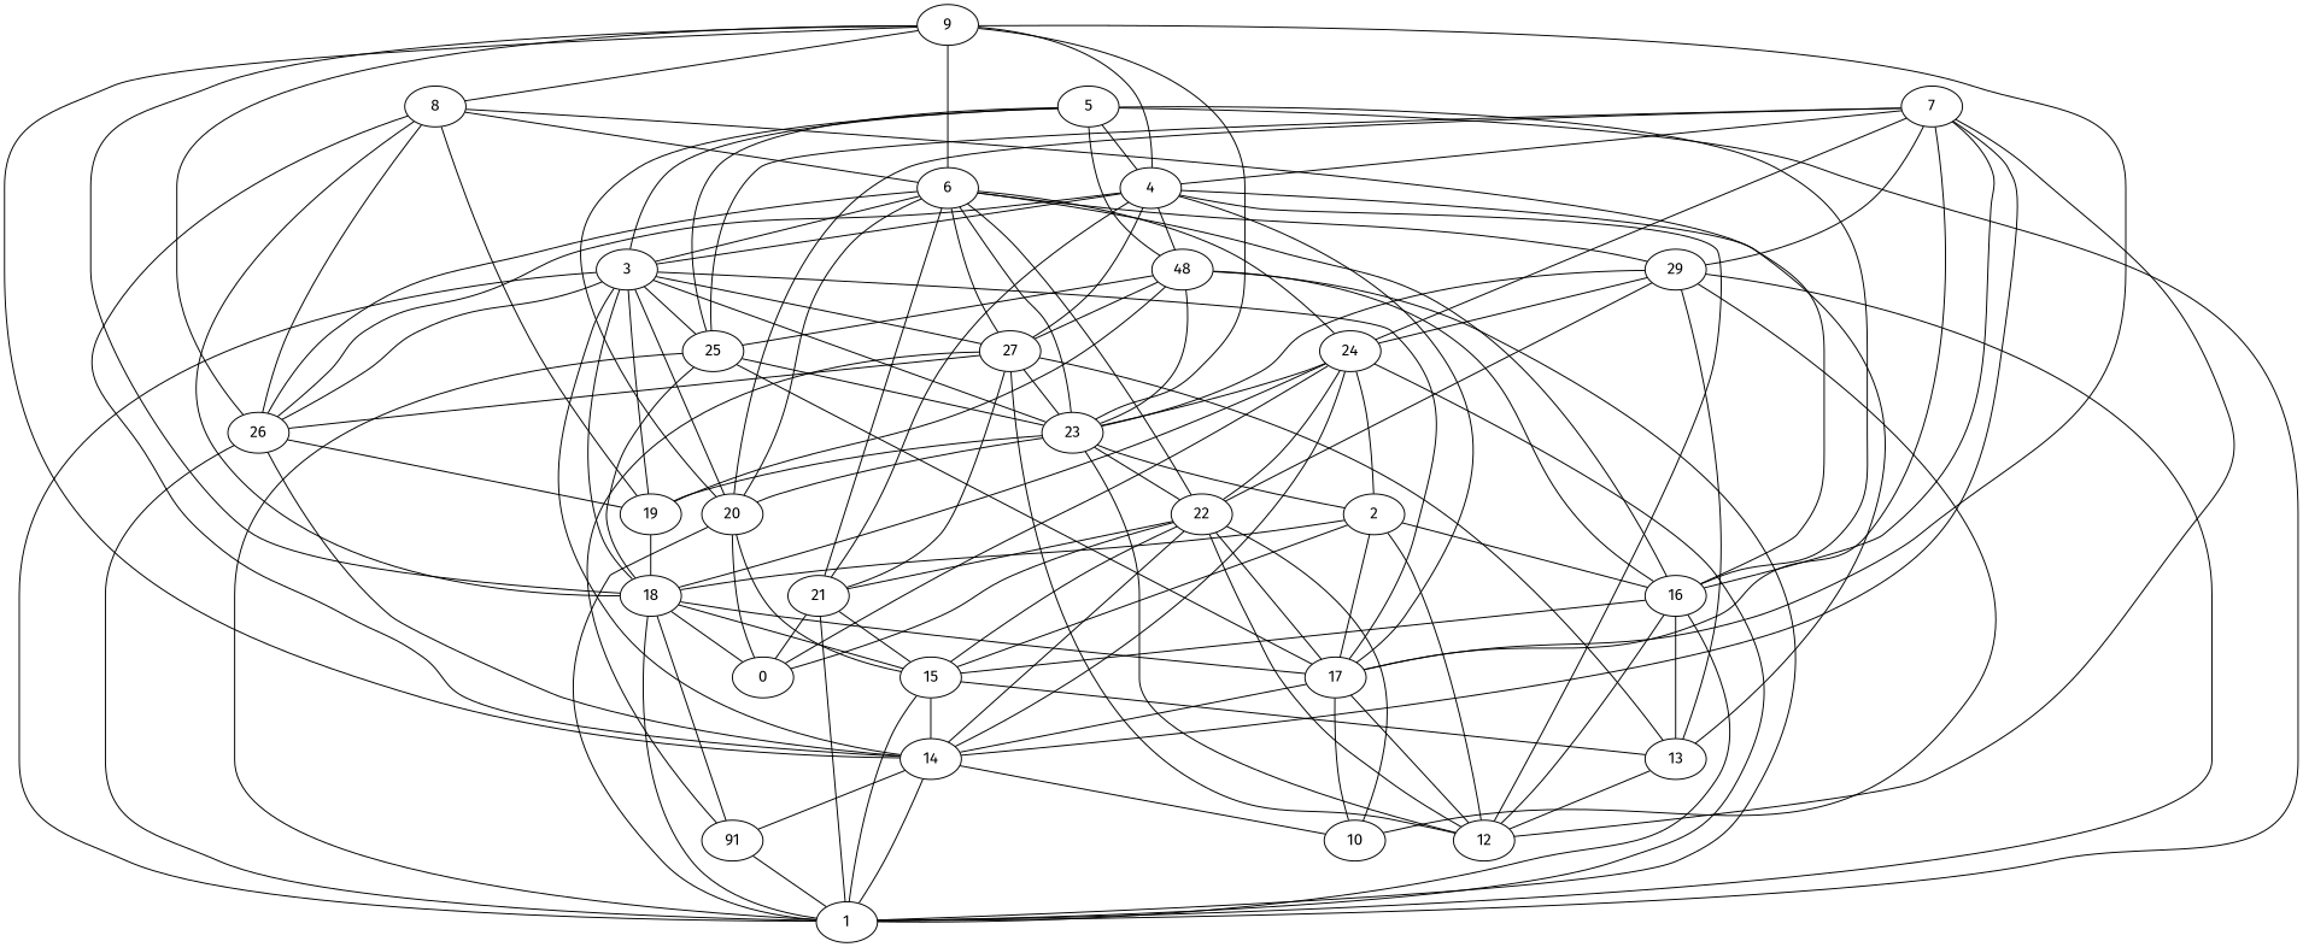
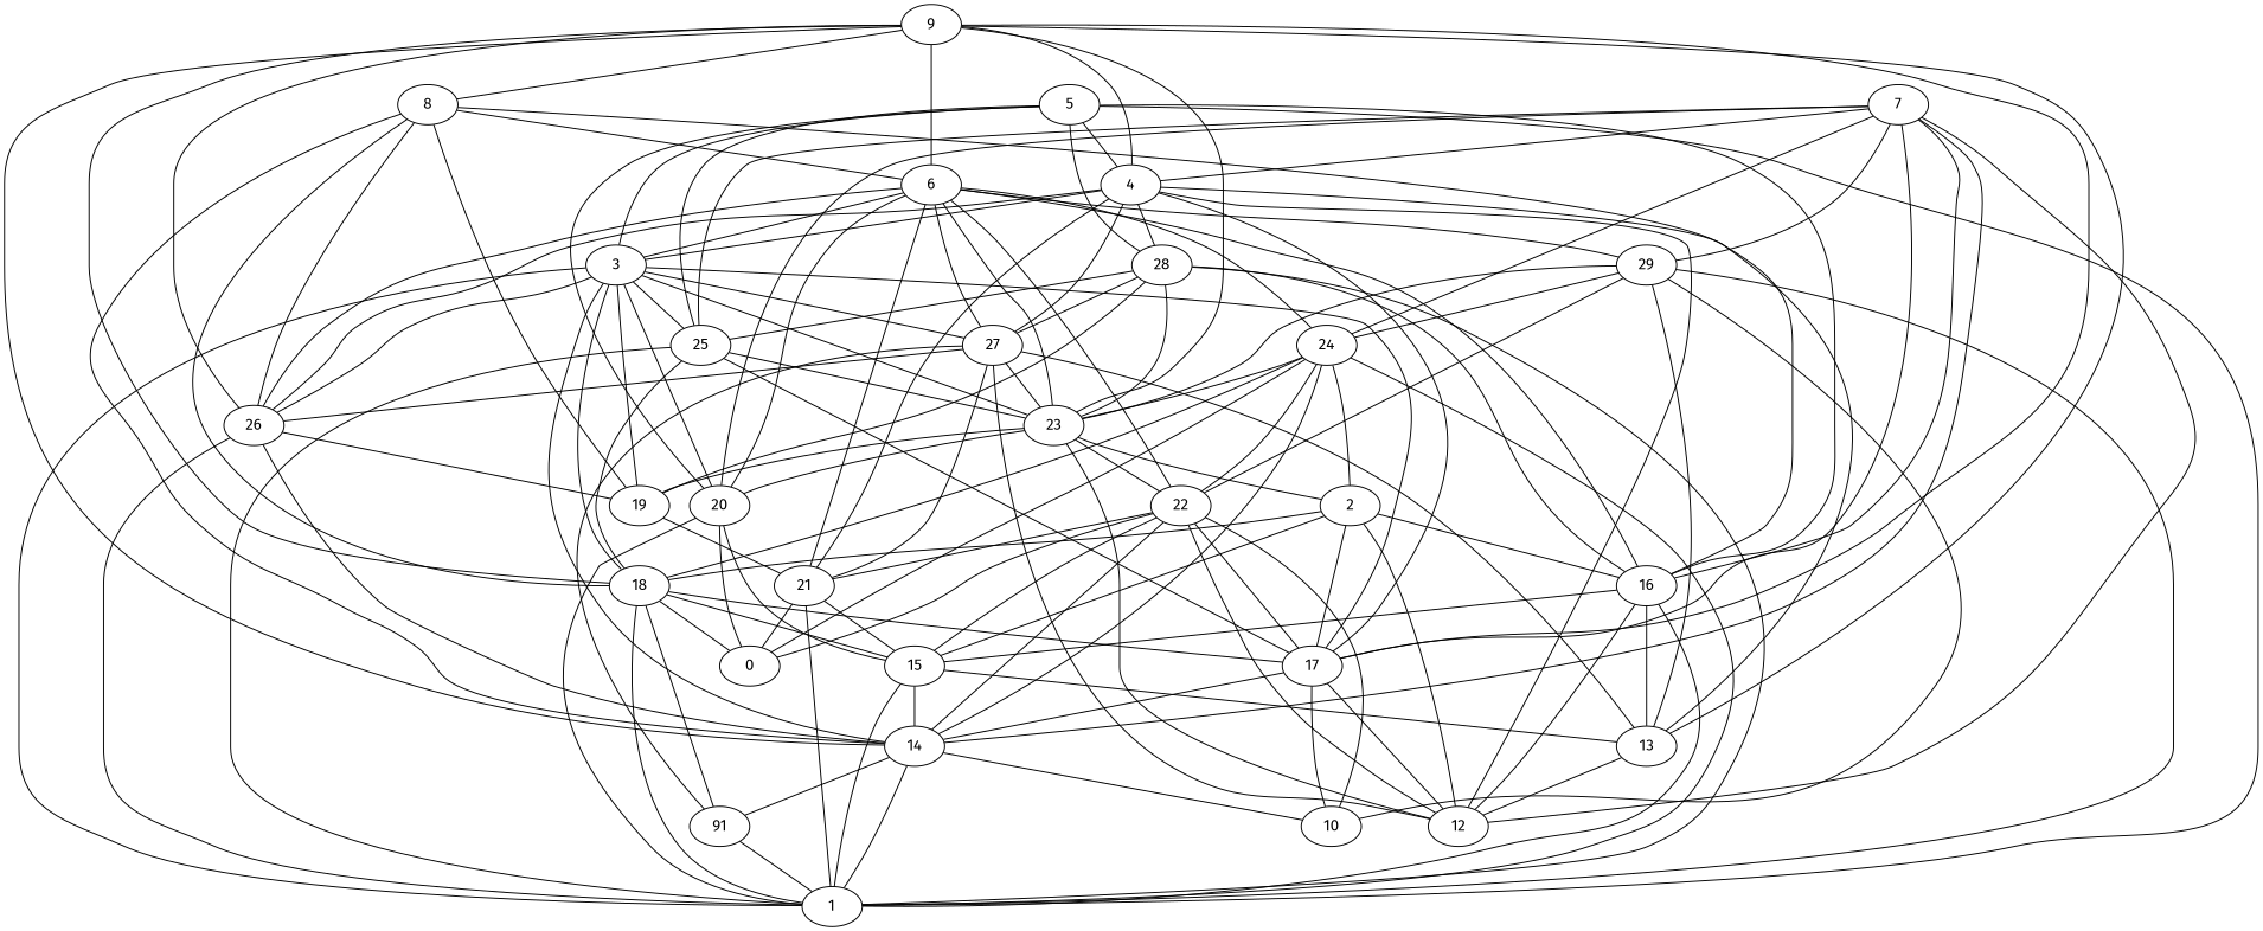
  digraph {
    fontname="Fira Sans"
    node [fontname="Fira Sans"]
    edge [color=black dir=none fontname="Fira Sans"]
    26
    19
    14
    1
    18
    10
    n7 [label=91]
    15
    0
    17
    29
    13
    22
    23
    24
    12
    21
    20
    2
    27
    16
    9
    8
    4
    6
-   28 [label=48]
+   28
    3
    7
    25
    5
    subgraph sub_1 {
      26
      19
      14
      1
      18
      10
      n7
      15
      0
      17
      29
      13
      22
      23
      24
      12
      21
      20
      2
      27
      16
      9
      8
      4
      6
      28
      3
      7
      25
      5
    }
    26 -> 19
    26 -> 14
    26 -> 1
-   19 -> 18
+   19 -> 21
    14 -> 1
    14 -> 10
    14 -> n7
    18 -> 1
    18 -> n7
    18 -> 15
    18 -> 0
    18 -> 17
    n7 -> 1
    15 -> 14
    15 -> 1
    15 -> 13
    17 -> 14
    17 -> 10
    17 -> 12
    29 -> 1
    29 -> 10
    29 -> 13
    29 -> 22
    29 -> 23
    29 -> 24
    13 -> 12
    22 -> 14
    22 -> 10
    22 -> 15
    22 -> 0
    22 -> 17
    22 -> 12
    22 -> 21
    23 -> 19
    23 -> 22
    23 -> 12
    23 -> 20
    23 -> 2
    24 -> 14
    24 -> 1
    24 -> 18
    24 -> 0
    24 -> 22
    24 -> 23
    24 -> 2
    21 -> 1
    21 -> 15
    21 -> 0
    20 -> 1
    20 -> 15
    20 -> 0
    2 -> 18
    2 -> 15
    2 -> 17
    2 -> 12
    2 -> 16
    27 -> 26
    27 -> n7
    27 -> 13
    27 -> 23
    27 -> 12
    27 -> 21
    16 -> 1
    16 -> 15
    16 -> 13
    16 -> 12
    9 -> 26
    9 -> 14
    9 -> 18
    9 -> 17
+   9 -> 13
    9 -> 23
    9 -> 8
    9 -> 4
    9 -> 6
    8 -> 26
    8 -> 19
    8 -> 14
    8 -> 18
    8 -> 16
    8 -> 6
    4 -> 26
    4 -> 17
    4 -> 13
    4 -> 12
    4 -> 21
    4 -> 27
    4 -> 28
    4 -> 3
    6 -> 26
    6 -> 29
    6 -> 22
    6 -> 23
    6 -> 24
    6 -> 21
    6 -> 20
    6 -> 27
    6 -> 16
    6 -> 3
    28 -> 19
    28 -> 1
    28 -> 23
    28 -> 27
    28 -> 16
    28 -> 25
    3 -> 26
    3 -> 19
    3 -> 14
    3 -> 1
    3 -> 18
    3 -> 17
    3 -> 23
    3 -> 20
    3 -> 27
    3 -> 25
    7 -> 14
    7 -> 17
    7 -> 29
    7 -> 24
    7 -> 12
    7 -> 20
    7 -> 16
    7 -> 4
    7 -> 25
    25 -> 1
    25 -> 18
    25 -> 17
    25 -> 23
    5 -> 1
    5 -> 20
    5 -> 16
    5 -> 4
    5 -> 28
    5 -> 3
    5 -> 25
  }
